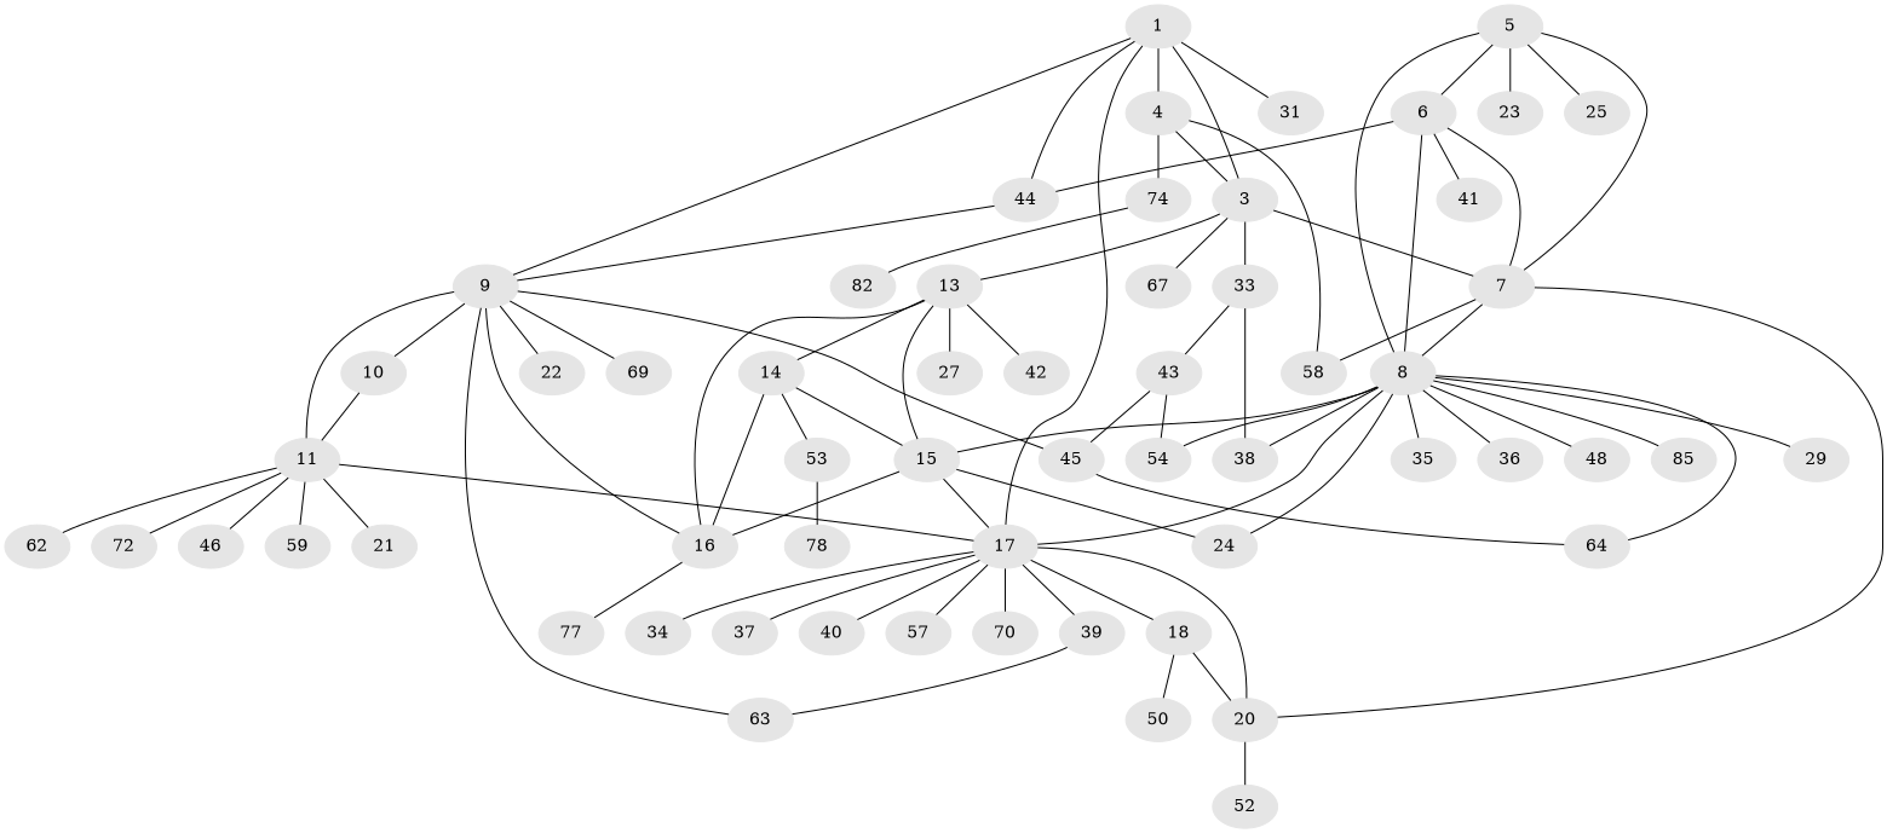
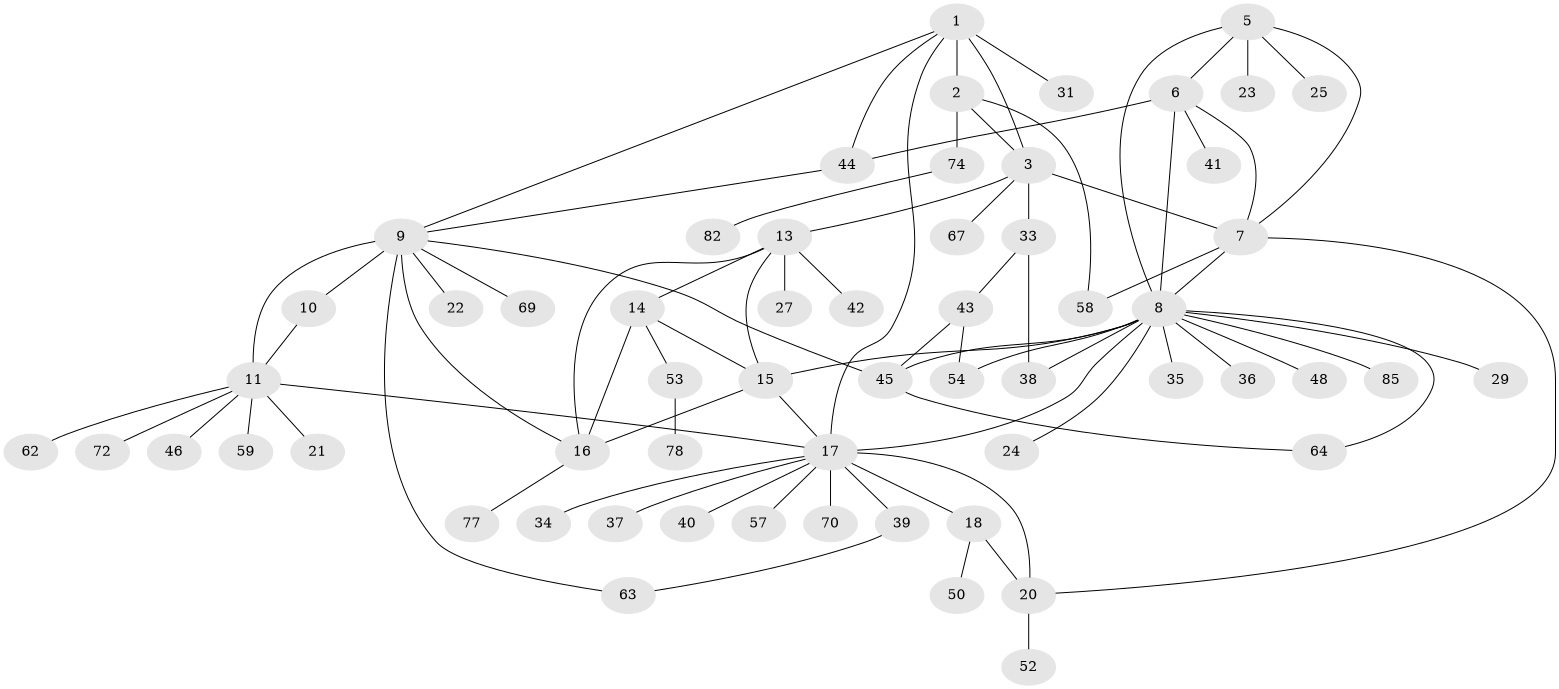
  graph {
    node [color=gray90 style=filled]
    1 [super="+4"]
-   2 [super="+79" label=4]
+   2 [super="+79"]
    3 [super="+26"]
    9 [super="+12"]
    17 [super="+19"]
    31
    44
    58 [super="+60"]
    74
    7 [super="+47"]
    13 [super="+73"]
    33 [super="+81"]
    67
    45 [super="+65"]
    10
    11 [super="+21"]
    16
    22
    63
    69
    20 [super="+51"]
    18 [super="+49"]
    34
    37 [super="+76"]
    39
    40
    57
    70
    82
    8 [super="+66"]
    15 [super="+30"]
    14 [super="+80"]
    27
    42
    38
    43
    5 [super="+32"]
    6
    23
    25
    41
    24
    29
    35
    36 [super="+56"]
    48
    54
    n48 [label=85]
    64
    52
    46 [super="+71"]
    59
    n53 [label=21]
    62
    72
    77
    53 [super="+68"]
    78
    50
    1 -- 2 [weight=2]
    1 -- 3 [weight=2]
    1 -- 9
    1 -- 17
    1 -- 31
    1 -- 44
    2 -- 3
    2 -- 58
    2 -- 74
    3 -- 7
    3 -- 13
    3 -- 33
    3 -- 67
    9 -- 45
    9 -- 10 [weight=2]
    9 -- 11 [weight=2]
    9 -- 16
    9 -- 22
    9 -- 63
    9 -- 69
    17 -- 20 [weight=2]
    17 -- 18 [weight=2]
    17 -- 34
    17 -- 37
    17 -- 39
    17 -- 40
    17 -- 57
    17 -- 70
    44 -- 9
    74 -- 82
    7 -- 58
    7 -- 20
    7 -- 8
    13 -- 16
    13 -- 15
    13 -- 14
    13 -- 27
    13 -- 42
    33 -- 38
    33 -- 43
    45 -- 64
    10 -- 11
    11 -- 17
    11 -- 46
    11 -- 59
    11 -- n53
    11 -- 62
    11 -- 72
    16 -- 77
    20 -- 52
    18 -- 20
    18 -- 50
    39 -- 63
    8 -- 17
+   8 -- 45
    8 -- 15
    8 -- 38
    8 -- 24
    8 -- 29
    8 -- 35
    8 -- 36
    8 -- 48
    8 -- 54
    8 -- n48
    8 -- 64
    15 -- 17
    15 -- 16
-   15 -- 24
    14 -- 16
    14 -- 15
    14 -- 53
    43 -- 45
    43 -- 54
    5 -- 7
    5 -- 8
    5 -- 6
    5 -- 23
    5 -- 25
    6 -- 44
    6 -- 7
    6 -- 8
    6 -- 41
    53 -- 78
  }
